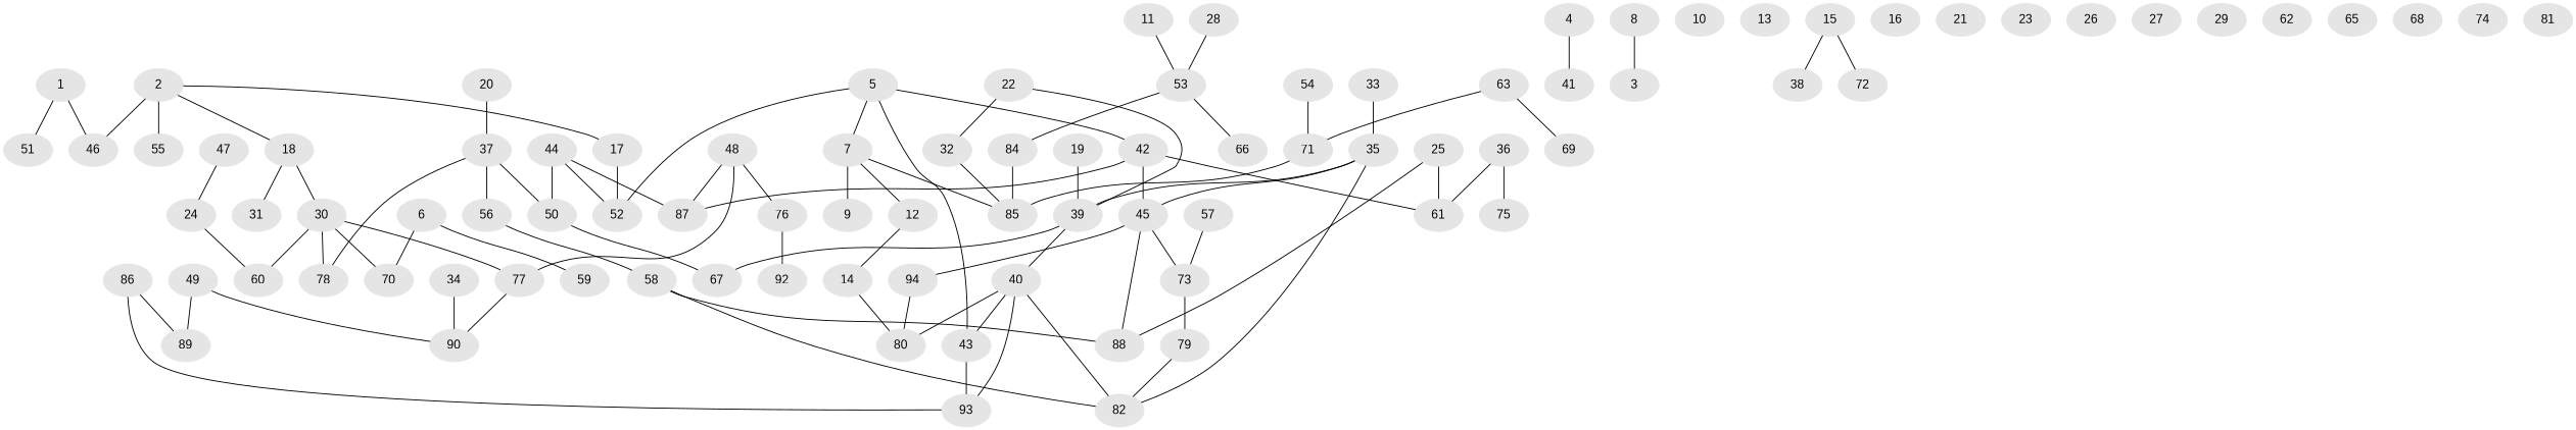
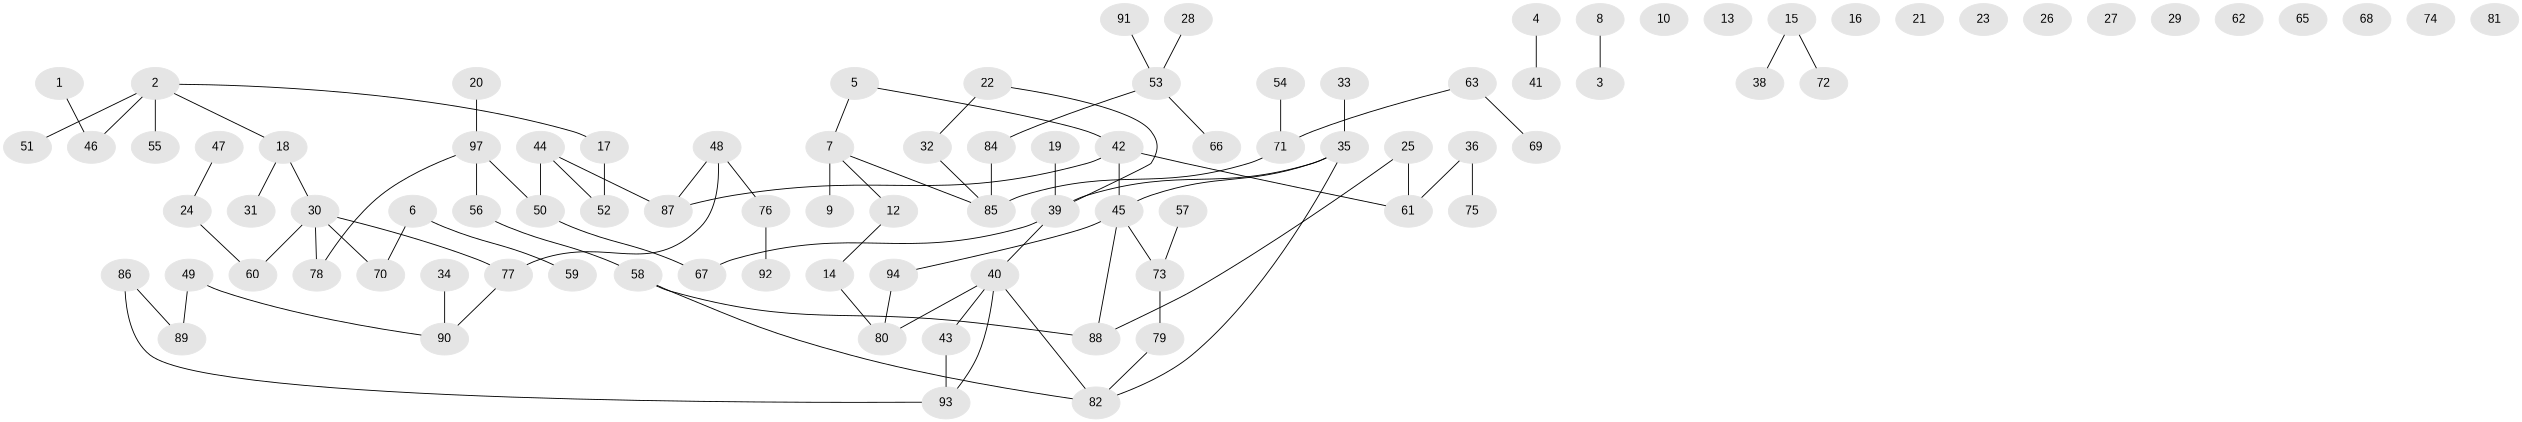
  graph {
    fontname="Liberation Sans"
    node [color=gray90 fontname="Liberation Sans" style=filled]
    edge [fontname="Liberation Sans"]
    1
    46
    51
    2
    17
    18
    55
    52
    30
    31
    4
    41
    5
    7
    42
    43
    9
    12
    85
    61
    45
    87
    n23 [label=93]
    6
    59
    70
    14
    8
    3
    20
-   37
+   37 [label=97]
    10
-   11
+   11 [label=91]
    53
    66
    84
    80
    13
    15
    38
    72
    16
    60
    77
    78
    19
    39
    40
    67
    50
    56
    21
    22
    32
    23
    24
    25
    88
    26
    27
    28
    29
    90
    33
    35
    82
    34
    n68 [label=94]
    73
    36
    75
    58
    44
    79
    47
    48
    76
    92
    49
    89
    54
    71
    57
    62
    63
    69
    65
    68
    74
    81
    86
    1 -- 46
-   1 -- 51
+   2 -- 51
    2 -- 46
    2 -- 17
    2 -- 18
    2 -- 55
    17 -- 52
    18 -- 30
    18 -- 31
    30 -- 70
    30 -- 60
    30 -- 77
    30 -- 78
    4 -- 41
-   5 -- 52
    5 -- 7
    5 -- 42
-   5 -- 43
    7 -- 9
    7 -- 12
    7 -- 85
    42 -- 61
    42 -- 45
    42 -- 87
    43 -- n23
    12 -- 14
    45 -- 88
    45 -- n68
    45 -- 73
    6 -- 59
    6 -- 70
    14 -- 80
    8 -- 3
    20 -- 37
    37 -- 78
    37 -- 50
    37 -- 56
    11 -- 53
    53 -- 66
    53 -- 84
    84 -- 85
    15 -- 38
    15 -- 72
    77 -- 90
    19 -- 39
    39 -- 40
    39 -- 67
    40 -- 43
    40 -- n23
    40 -- 80
    40 -- 82
    50 -- 67
    56 -- 58
    22 -- 39
    22 -- 32
    32 -- 85
    24 -- 60
    25 -- 61
    25 -- 88
    28 -- 53
    33 -- 35
    35 -- 45
    35 -- 39
    35 -- 82
    34 -- 90
    n68 -- 80
    73 -- 79
    36 -- 61
    36 -- 75
    58 -- 88
    58 -- 82
    44 -- 52
    44 -- 87
    44 -- 50
    79 -- 82
    47 -- 24
    48 -- 87
    48 -- 77
    48 -- 76
    76 -- 92
    49 -- 90
    49 -- 89
    54 -- 71
    71 -- 85
    57 -- 73
    63 -- 71
    63 -- 69
    86 -- n23
    86 -- 89
  }
